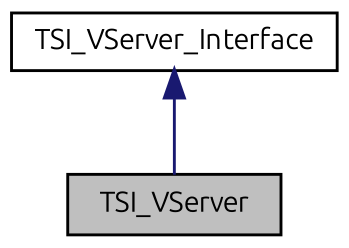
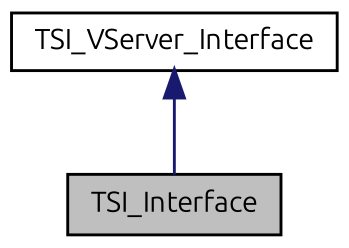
  digraph {
    fontname=Ubuntu
    node [color=black fontname=Ubuntu fontsize=10 shape=record style=filled]
-   n1 [fillcolor=grey75 fontcolor=black height=0.2 label=TSI_VServer width=0.4]
+   n1 [fillcolor=grey75 fontcolor=black height=0.2 label=TSI_Interface width=0.4]
    n2 [fillcolor=white height=0.2 label=TSI_VServer_Interface width=0.4]
    n2 -> n1 [color=midnightblue dir=back fontname=Ubuntu fontsize=10 labelfontname=Helvetica labelfontsize=10 style=solid]
  }
